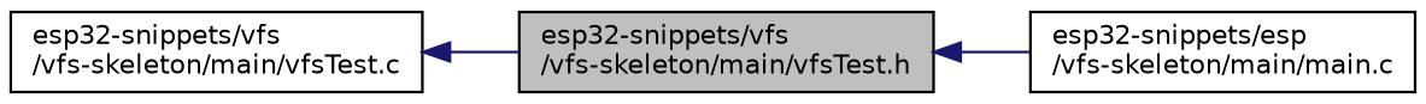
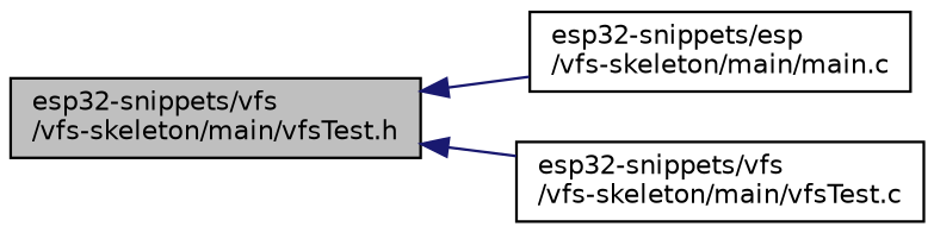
  digraph {
    rankdir=LR
    node [color=black fillcolor=white fontname=Helvetica fontsize=10 shape=record style=filled]
    edge [color=midnightblue dir=back fontname=Helvetica fontsize=10 labelfontname=Helvetica labelfontsize=10 style=solid]
    n1 [fillcolor=grey75 fontcolor=black height=0.2 label="esp32-snippets/vfs\l/vfs-skeleton/main/vfsTest.h" width=0.4]
    n2 [height=0.2 label="esp32-snippets/esp\l/vfs-skeleton/main/main.c" width=0.4]
    n3 [height=0.2 label="esp32-snippets/vfs\l/vfs-skeleton/main/vfsTest.c" width=0.4]
    n1 -> n2
-   n3 -> n1
+   n1 -> n3
  }
